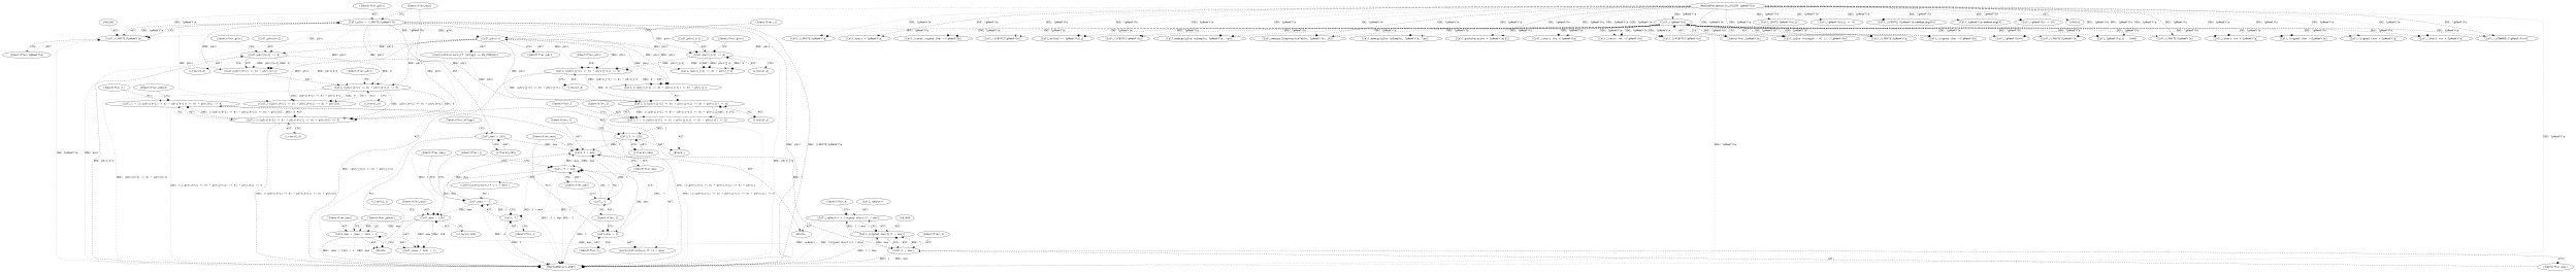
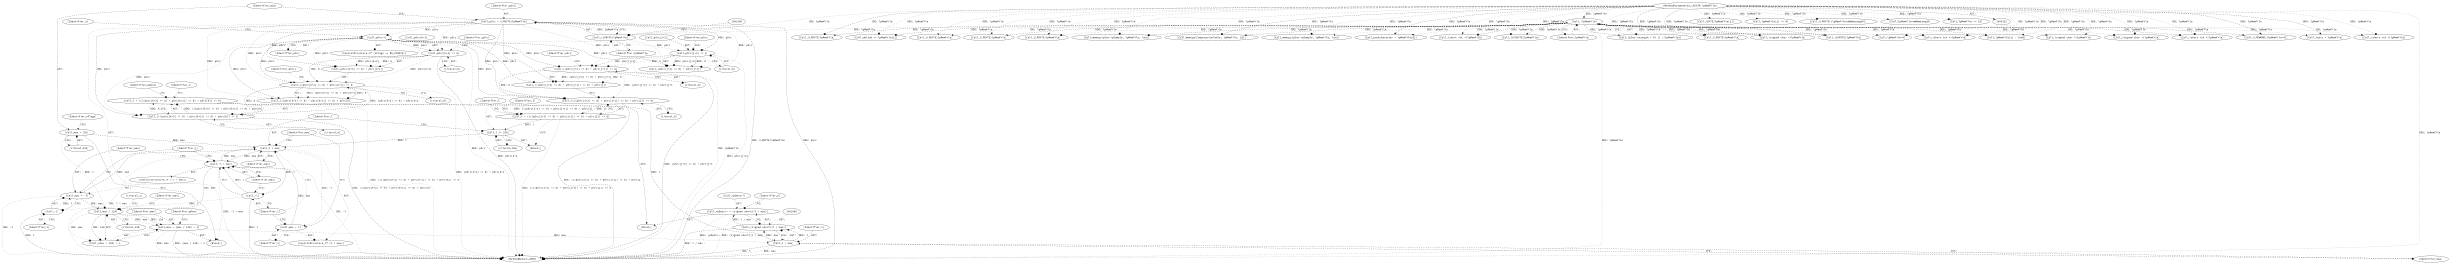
  digraph {
    fontname="Source Code Pro"
    node [fontname="Source Code Pro"]
    edge [arrowhead=box fontname="Source Code Pro" style=dashed]
    n1 [label="(Call,*pDest++ = (signed short)(l / max))"]
    n2 [label="(Call,(signed short)(l / max))"]
    n3 [label="(MethodReturn,UINT)"]
    n4 [label="(Block,)"]
    n5 [label="(Call,l / max)"]
    n6 [label="(Identifier,max)"]
    n7 [label="(Call,l = ((((pSrc[k+2] << 8) + pSrc[k+1]) << 8) + pSrc[k]) << 8)"]
    n8 [label="(Call,((((pSrc[k+2] << 8) + pSrc[k+1]) << 8) + pSrc[k]) << 8)"]
    n9 [label="(Literal,8)"]
    n10 [label="(Call,((pSrc[k+2] << 8) + pSrc[k+1]) << 8)"]
    n11 [label="(Literal,8)"]
    n12 [label="(Call,(((pSrc[k+2] << 8) + pSrc[k+1]) << 8) + pSrc[k])"]
    n13 [label="(Call,pSrc[k+2] << 8)"]
    n14 [label="(Call,(pSrc[k+2] << 8) + pSrc[k+1])"]
    n15 [label="(Literal,8)"]
    n16 [label="(Call,pSrc = (LPBYTE)lpMemFile)"]
    n17 [label="(Call,(LPBYTE)lpMemFile)"]
    n18 [label="(Call,pSrc++)"]
    n19 [label="(Call,((((pSrc[j+2] << 8) + pSrc[j+1]) << 8) + pSrc[j]) << 8)"]
    n20 [label="(Call,((pSrc[j+2] << 8) + pSrc[j+1]) << 8)"]
    n21 [label="(Call,pSrc[j+2] << 8)"]
    n22 [label="(Call,(pSrc[j+2] << 8) + pSrc[j+1])"]
    n23 [label="(Block,)"]
    n24 [label="(Call,(((pSrc[j+2] << 8) + pSrc[j+1]) << 8) + pSrc[j])"]
    n25 [label="(Identifier,lpMemFile)"]
    n26 [label="(ControlStructure,if (nFlags == RS_PCM32S))"]
    n27 [label="(Identifier,pSrc)"]
    n28 [label="(Call,l = ((((pSrc[j+2] << 8) + pSrc[j+1]) << 8) + pSrc[j]) << 8)"]
    n29 [label="(Literal,8)"]
    n30 [label="(Literal,8)"]
    n31 [label="(Literal,8)"]
    n32 [label="(Call,!lpMemFile)"]
-   n33 [label="(Call,(const signed char *)lpMemFile)"]
    n34 [label="(Call,delta8 += lpMemFile[j])"]
    n35 [label="(Call,(LPBYTE)lpMemFile)"]
    n36 [label="(Call,memcpy(pIns->pSample, lpMemFile, len))"]
    n37 [label="(Call,memcpy(CompressionTable, lpMemFile, 16))"]
    n38 [label="(Call,memcpy(pIns->pSample, lpMemFile, len))"]
    n39 [label="(Call,packcharacter = lpMemFile[8])"]
    n40 [label="(Call,(short int *)lpMemFile)"]
    n41 [label="(Call,lpMemFile+4)"]
    n42 [label="(Call,lpMemFile[j] - 0x80)"]
    n43 [label="(Call,(LPBYTE)lpMemFile)"]
    n44 [label="(Call,(LPBYTE)lpMemFile)"]
    n45 [label="(Call,(LPBYTE)lpMemFile)"]
    n46 [label="(Identifier,lpMemFile)"]
    n47 [label="(Call,(signed char *)lpMemFile)"]
    n48 [label="(Call,*psrc = lpMemFile)"]
    n49 [label="(Call,(LPBYTE)lpMemFile)"]
    n50 [label="(Call,(LPBYTE)lpMemFile)"]
    n51 [label="(Call,(signed char *)lpMemFile)"]
    n52 [label="(Call,(short int *)lpMemFile)"]
    n53 [label="(Call,(signed char *)lpMemFile)"]
    n54 [label="(Call,(short int *)lpMemFile)"]
    n55 [label="(Call,(LPDWORD)(lpMemFile+4))"]
    n56 [label="(Call,(pIns->nLength < 4) || (!lpMemFile))"]
    n57 [label="(Call,(short int *)lpMemFile)"]
    n58 [label="(Call,(LPCBYTE)lpMemFile)"]
    n59 [label="(MethodParameterIn,LPCSTR lpMemFile)"]
    n60 [label="(Call,(BYTE)lpMemFile[j])"]
    n61 [label="(Call,lpMemFile[j] >> 4)"]
    n62 [label="(Call,(LPBYTE)(lpMemFile+dwMemLength))"]
    n63 [label="(Call,lpMemFile+dwMemLength)"]
    n64 [label="(Call,lpMemFile += 16)"]
    1000101
    n66 [label="(Call,max = (max / 128) + 1)"]
    n67 [label="(Call,(max / 128) + 1)"]
    n68 [label="(Call,max / 128)"]
    n69 [label="(Literal,128)"]
    n70 [label="(Call,max = 255)"]
    n71 [label="(Call,l > max)"]
    n72 [label="(Literal,255)"]
    n73 [label="(Call,-l > max)"]
    n74 [label="(Call,-l)"]
    n75 [label="(Call,max = l)"]
    n76 [label="(Identifier,max)"]
    n77 [label="(ControlStructure,if (l > max))"]
    n78 [label="(Identifier,max)"]
    n79 [label="(ControlStructure,if (-l > max))"]
    n80 [label="(Call,max = -l)"]
    n81 [label="(Call,-l)"]
    n82 [label="(Identifier,l)"]
    n83 [label="(Identifier,l)"]
    n84 [label="(Identifier,l)"]
    n85 [label="(Call,l /= 256)"]
    n86 [label="(Literal,256)"]
    n87 [label="(Block,)"]
    n88 [label="(Identifier,pSrc)"]
    n89 [label="(Identifier,pSrc)"]
    n90 [label="(Call,pSrc[j+2])"]
    n91 [label="(Identifier,j)"]
    n92 [label="(Identifier,pSrc)"]
    n93 [label="(Identifier,k)"]
    n94 [label="(Identifier,l)"]
    n95 [label="(Identifier,l)"]
    n96 [label="(Identifier,j)"]
    n97 [label="(Identifier,pDest)"]
    n98 [label="(Call,*pDest++)"]
    n99 [label="(Call,pSrc[k+2])"]
    n100 [label="(Identifier,nFlags)"]
    n101 [label="(Identifier,max)"]
    n102 [label="(Identifier,pDest)"]
    n103 [label="(Identifier,max)"]
    n104 [label="(Identifier,l)"]
    n105 [label="(Identifier,pSrc)"]
    n106 [label="(Identifier,max)"]
    n107 [label="(Identifier,max)"]
    n108 [label="(Identifier,pSrc)"]
    n109 [label="(Identifier,l)"]
    n110 [label="(Identifier,max)"]
    n111 [label="(Identifier,l)"]
    n112 [label="(Literal,1)"]
    1001689
    1001566
    n1 -> n2 [label="CFG: "]
    n1 -> n3 [arrowhead=normal label="DDG: (signed short)(l / max)" style=dotted]
    n1 -> n3 [label="DDG: *pDest++" style=dotted]
    n1 -> n4 [arrowhead=tee label="AST: "]
    n2 -> n1 [arrowhead=tee label="AST: " style=dotted]
    n2 -> n1 [arrowhead=normal label="DDG: l / max"]
    n2 -> n3 [arrowhead=tee label="DDG: l / max"]
    n2 -> n5 [arrowhead=tee label="CFG: "]
    n5 -> n2 [label="AST: " style=dotted]
    n5 -> n2 [arrowhead=normal label="DDG: l"]
    n5 -> n2 [arrowhead=normal label="DDG: max" style=dotted]
    n5 -> n3 [arrowhead=tee label="DDG: l"]
    n5 -> n3 [arrowhead=normal label="DDG: max" style=dotted]
    n5 -> n6 [label="CFG: "]
    n6 -> n5 [arrowhead=tee label="AST: "]
    n7 -> n3 [arrowhead=tee label="DDG: ((((pSrc[k+2] << 8) + pSrc[k+1]) << 8) + pSrc[k]) << 8" style=dotted]
    n7 -> n4 [arrowhead=normal label="AST: "]
    n7 -> n5 [arrowhead=tee label="DDG: l"]
    n7 -> n8 [arrowhead=tee label="CFG: " style=dotted]
    n8 -> n3 [arrowhead=tee label="DDG: (((pSrc[k+2] << 8) + pSrc[k+1]) << 8) + pSrc[k]"]
    n8 -> n7 [arrowhead=tee label="AST: "]
    n8 -> n7 [label="DDG: (((pSrc[k+2] << 8) + pSrc[k+1]) << 8) + pSrc[k]"]
    n8 -> n7 [arrowhead=tee label="DDG: 8" style=dotted]
    n8 -> n9 [arrowhead=tee label="CFG: "]
    n9 -> n8 [arrowhead=tee label="AST: " style=dotted]
    n10 -> n3 [label="DDG: (pSrc[k+2] << 8) + pSrc[k+1]" style=dotted]
    n10 -> n8 [arrowhead=tee label="DDG: (pSrc[k+2] << 8) + pSrc[k+1]"]
    n10 -> n8 [arrowhead=normal label="DDG: 8"]
    n10 -> n11 [arrowhead=normal label="CFG: " style=dotted]
    n10 -> n12 [arrowhead=tee label="AST: "]
    n10 -> n12 [arrowhead=tee label="DDG: (pSrc[k+2] << 8) + pSrc[k+1]" style=dotted]
    n10 -> n12 [label="DDG: 8"]
    n11 -> n10 [arrowhead=normal label="AST: "]
    n12 -> n8 [label="AST: " style=dotted]
    n13 -> n3 [label="DDG: pSrc[k+2]"]
    n13 -> n10 [arrowhead=tee label="DDG: pSrc[k+2]" style=dotted]
    n13 -> n10 [arrowhead=normal label="DDG: 8"]
    n13 -> n14 [arrowhead=normal label="AST: "]
    n13 -> n14 [arrowhead=normal label="DDG: pSrc[k+2]" style=dotted]
    n13 -> n14 [label="DDG: 8" style=dotted]
    n13 -> n15 [arrowhead=normal label="CFG: " style=dotted]
    n14 -> n10 [arrowhead=normal label="AST: "]
    n15 -> n13 [arrowhead=normal label="AST: " style=dotted]
    n16 -> n3 [arrowhead=tee label="DDG: (LPBYTE)lpMemFile"]
    n16 -> n3 [label="DDG: pSrc"]
    n16 -> n8 [label="DDG: pSrc"]
    n16 -> n10 [arrowhead=normal label="DDG: pSrc" style=dotted]
    n16 -> n12 [arrowhead=normal label="DDG: pSrc" style=dotted]
    n16 -> n13 [arrowhead=normal label="DDG: pSrc" style=dotted]
    n16 -> n14 [arrowhead=tee label="DDG: pSrc"]
    n16 -> n17 [arrowhead=normal label="CFG: "]
    n16 -> n18 [label="DDG: pSrc" style=dotted]
    n16 -> n19 [arrowhead=normal label="DDG: pSrc"]
    n16 -> n20 [label="DDG: pSrc" style=dotted]
    n16 -> n21 [label="DDG: pSrc"]
    n16 -> n22 [label="DDG: pSrc" style=dotted]
    n16 -> n23 [arrowhead=tee label="AST: " style=dotted]
    n16 -> n24 [label="DDG: pSrc"]
    n17 -> n3 [arrowhead=tee label="DDG: lpMemFile" style=dotted]
    n17 -> n16 [arrowhead=normal label="AST: "]
    n17 -> n16 [arrowhead=tee label="DDG: lpMemFile" style=dotted]
    n17 -> n25 [arrowhead=tee label="CFG: "]
    n18 -> n3 [arrowhead=normal label="DDG: pSrc" style=dotted]
    n18 -> n8 [label="DDG: pSrc" style=dotted]
    n18 -> n10 [arrowhead=normal label="DDG: pSrc"]
    n18 -> n12 [arrowhead=normal label="DDG: pSrc"]
    n18 -> n13 [arrowhead=normal label="DDG: pSrc"]
    n18 -> n14 [label="DDG: pSrc" style=dotted]
    n18 -> n19 [arrowhead=tee label="DDG: pSrc"]
    n18 -> n20 [label="DDG: pSrc"]
    n18 -> n21 [arrowhead=normal label="DDG: pSrc" style=dotted]
-   n18 -> n22 [arrowhead=normal label="DDG: pSrc"]
+   n18 -> n22 [label="DDG: pSrc"]
    n18 -> n24 [label="DDG: pSrc"]
    n18 -> n26 [label="AST: " style=dotted]
    n18 -> n27 [label="CFG: "]
    n19 -> n3 [arrowhead=tee label="DDG: (((pSrc[j+2] << 8) + pSrc[j+1]) << 8) + pSrc[j]"]
    n19 -> n28 [arrowhead=normal label="AST: "]
    n19 -> n28 [arrowhead=normal label="DDG: (((pSrc[j+2] << 8) + pSrc[j+1]) << 8) + pSrc[j]" style=dotted]
    n19 -> n28 [arrowhead=normal label="DDG: 8"]
    n19 -> n29 [label="CFG: "]
    n20 -> n3 [label="DDG: (pSrc[j+2] << 8) + pSrc[j+1]"]
    n20 -> n19 [arrowhead=tee label="DDG: (pSrc[j+2] << 8) + pSrc[j+1]" style=dotted]
    n20 -> n19 [label="DDG: 8"]
    n20 -> n24 [label="AST: " style=dotted]
    n20 -> n24 [arrowhead=tee label="DDG: (pSrc[j+2] << 8) + pSrc[j+1]" style=dotted]
    n20 -> n24 [label="DDG: 8" style=dotted]
    n20 -> n30 [label="CFG: "]
    n21 -> n3 [arrowhead=normal label="DDG: pSrc[j+2]" style=dotted]
    n21 -> n20 [label="DDG: pSrc[j+2]"]
    n21 -> n20 [label="DDG: 8" style=dotted]
    n21 -> n22 [label="AST: "]
    n21 -> n22 [label="DDG: pSrc[j+2]"]
    n21 -> n22 [arrowhead=tee label="DDG: 8"]
    n21 -> n31 [arrowhead=normal label="CFG: " style=dotted]
    n24 -> n19 [label="AST: "]
    n25 -> n17 [label="AST: " style=dotted]
    n27 -> n18 [arrowhead=normal label="AST: " style=dotted]
    n28 -> n3 [label="DDG: ((((pSrc[j+2] << 8) + pSrc[j+1]) << 8) + pSrc[j]) << 8" style=dotted]
    n28 -> n19 [label="CFG: " style=dotted]
    n28 -> n85 [arrowhead=tee label="DDG: l"]
    n28 -> n87 [arrowhead=normal label="AST: " style=dotted]
    n29 -> n19 [arrowhead=normal label="AST: " style=dotted]
    n30 -> n20 [arrowhead=tee label="AST: " style=dotted]
    n31 -> n21 [label="AST: "]
    n32 -> n3 [arrowhead=normal label="DDG: lpMemFile" style=dotted]
    n32 -> n17 [label="DDG: lpMemFile" style=dotted]
-   n32 -> n33 [label="DDG: lpMemFile" style=dotted]
    n32 -> n34 [label="DDG: lpMemFile"]
    n32 -> n35 [arrowhead=tee label="DDG: lpMemFile"]
    n32 -> n36 [label="DDG: lpMemFile"]
    n32 -> n37 [arrowhead=normal label="DDG: lpMemFile"]
    n32 -> n38 [arrowhead=tee label="DDG: lpMemFile" style=dotted]
    n32 -> n39 [arrowhead=normal label="DDG: lpMemFile" style=dotted]
    n32 -> n40 [label="DDG: lpMemFile"]
    n32 -> n41 [arrowhead=normal label="DDG: lpMemFile" style=dotted]
    n32 -> n42 [label="DDG: lpMemFile"]
    n32 -> n43 [arrowhead=tee label="DDG: lpMemFile"]
    n32 -> n44 [arrowhead=tee label="DDG: lpMemFile" style=dotted]
    n32 -> n45 [arrowhead=tee label="DDG: lpMemFile"]
    n32 -> n46 [label="CFG: "]
    n32 -> n47 [arrowhead=normal label="DDG: lpMemFile" style=dotted]
    n32 -> n48 [arrowhead=tee label="DDG: lpMemFile" style=dotted]
    n32 -> n49 [arrowhead=tee label="DDG: lpMemFile" style=dotted]
    n32 -> n50 [label="DDG: lpMemFile" style=dotted]
    n32 -> n51 [label="DDG: lpMemFile"]
    n32 -> n52 [label="DDG: lpMemFile" style=dotted]
    n32 -> n53 [label="DDG: lpMemFile" style=dotted]
    n32 -> n54 [label="DDG: lpMemFile"]
    n32 -> n55 [arrowhead=normal label="DDG: lpMemFile"]
    n32 -> n56 [label="AST: " style=dotted]
    n32 -> n56 [arrowhead=tee label="DDG: lpMemFile"]
    n32 -> n57 [arrowhead=normal label="DDG: lpMemFile" style=dotted]
    n32 -> n58 [arrowhead=normal label="DDG: lpMemFile"]
    n46 -> n32 [label="AST: "]
    n56 -> n32 [arrowhead=normal label="CFG: " style=dotted]
    n59 -> n3 [label="DDG: lpMemFile" style=dotted]
    n59 -> n17 [arrowhead=tee label="DDG: lpMemFile" style=dotted]
    n59 -> n32 [arrowhead=normal label="DDG: lpMemFile" style=dotted]
-   n59 -> n33 [label="DDG: lpMemFile" style=dotted]
    n59 -> n34 [label="DDG: lpMemFile" style=dotted]
    n59 -> n35 [arrowhead=normal label="DDG: lpMemFile" style=dotted]
    n59 -> n36 [label="DDG: lpMemFile" style=dotted]
    n59 -> n37 [label="DDG: lpMemFile"]
    n59 -> n38 [label="DDG: lpMemFile" style=dotted]
    n59 -> n39 [arrowhead=normal label="DDG: lpMemFile"]
    n59 -> n40 [arrowhead=normal label="DDG: lpMemFile" style=dotted]
    n59 -> n41 [label="DDG: lpMemFile" style=dotted]
    n59 -> n42 [arrowhead=normal label="DDG: lpMemFile" style=dotted]
    n59 -> n43 [label="DDG: lpMemFile"]
    n59 -> n44 [label="DDG: lpMemFile" style=dotted]
    n59 -> n45 [arrowhead=normal label="DDG: lpMemFile"]
    n59 -> n47 [arrowhead=normal label="DDG: lpMemFile" style=dotted]
    n59 -> n48 [arrowhead=normal label="DDG: lpMemFile"]
    n59 -> n49 [arrowhead=tee label="DDG: lpMemFile" style=dotted]
    n59 -> n50 [arrowhead=normal label="DDG: lpMemFile" style=dotted]
    n59 -> n51 [arrowhead=tee label="DDG: lpMemFile"]
    n59 -> n52 [label="DDG: lpMemFile" style=dotted]
    n59 -> n53 [label="DDG: lpMemFile" style=dotted]
    n59 -> n54 [label="DDG: lpMemFile" style=dotted]
    n59 -> n55 [arrowhead=normal label="DDG: lpMemFile"]
    n59 -> n57 [label="DDG: lpMemFile" style=dotted]
    n59 -> n58 [label="DDG: lpMemFile" style=dotted]
    n59 -> n60 [arrowhead=normal label="DDG: lpMemFile" style=dotted]
    n59 -> n61 [arrowhead=normal label="DDG: lpMemFile" style=dotted]
    n59 -> n62 [label="DDG: lpMemFile" style=dotted]
    n59 -> n63 [arrowhead=normal label="DDG: lpMemFile" style=dotted]
    n59 -> n64 [label="DDG: lpMemFile" style=dotted]
    n59 -> 1000101 [arrowhead=normal label="AST: "]
    n66 -> n3 [label="DDG: max" style=dotted]
    n66 -> n3 [arrowhead=normal label="DDG: (max / 128) + 1"]
    n66 -> n5 [arrowhead=tee label="DDG: max" style=dotted]
    n66 -> n23 [arrowhead=tee label="AST: "]
    n66 -> n67 [arrowhead=normal label="CFG: "]
    n67 -> n66 [label="AST: " style=dotted]
    n68 -> n66 [arrowhead=normal label="DDG: max" style=dotted]
    n68 -> n66 [arrowhead=normal label="DDG: 128"]
    n68 -> n67 [arrowhead=normal label="AST: "]
    n68 -> n67 [label="DDG: max" style=dotted]
    n68 -> n67 [label="DDG: 128"]
    n68 -> n69 [arrowhead=tee label="CFG: "]
    n69 -> n68 [label="AST: " style=dotted]
    n70 -> n23 [label="AST: "]
    n70 -> n68 [label="DDG: l" style=dotted]
    n70 -> n71 [arrowhead=normal label="DDG: max"]
    n70 -> n72 [arrowhead=normal label="CFG: "]
    n71 -> n3 [arrowhead=normal label="DDG: l > max" style=dotted]
    n71 -> n73 [arrowhead=tee label="DDG: max"]
    n71 -> n74 [label="DDG: l"]
    n71 -> n75 [arrowhead=tee label="DDG: -l" style=dotted]
    n71 -> n76 [arrowhead=normal label="CFG: "]
    n71 -> n77 [arrowhead=normal label="AST: " style=dotted]
    n72 -> n70 [label="AST: "]
    n73 -> n3 [arrowhead=normal label="DDG: -l" style=dotted]
    n73 -> n3 [arrowhead=tee label="DDG: -l > max" style=dotted]
    n73 -> n68 [label="DDG: max"]
    n73 -> n71 [arrowhead=tee label="DDG: max"]
    n73 -> n78 [arrowhead=normal label="CFG: "]
    n73 -> n79 [arrowhead=tee label="AST: "]
    n74 -> n3 [arrowhead=normal label="DDG: l"]
    n74 -> n73 [arrowhead=normal label="AST: "]
    n74 -> n73 [label="DDG: l"]
    n74 -> n81 [label="DDG: l" style=dotted]
    n74 -> n82 [arrowhead=normal label="CFG: " style=dotted]
    n75 -> n73 [label="DDG: max"]
    n75 -> n77 [label="AST: " style=dotted]
    n75 -> n84 [label="CFG: " style=dotted]
    n76 -> n71 [arrowhead=normal label="AST: "]
    n78 -> n73 [arrowhead=normal label="AST: "]
    n78 -> n74 [arrowhead=normal label="CFG: "]
    n79 -> n80 [arrowhead=tee label="AST: " style=dotted]
    n80 -> n3 [arrowhead=tee label="DDG: -l" style=dotted]
    n80 -> n68 [arrowhead=tee label="DDG: max"]
    n80 -> n71 [arrowhead=tee label="DDG: max"]
    n80 -> n81 [label="CFG: "]
    n81 -> n3 [arrowhead=tee label="DDG: l"]
    n81 -> n80 [label="AST: "]
    n81 -> n80 [arrowhead=tee label="DDG: l" style=dotted]
    n81 -> n83 [arrowhead=normal label="CFG: " style=dotted]
    n82 -> n71 [label="CFG: " style=dotted]
    n82 -> n74 [arrowhead=tee label="AST: " style=dotted]
    n82 -> n75 [label="CFG: "]
    n83 -> n81 [label="AST: " style=dotted]
    n84 -> n75 [arrowhead=normal label="AST: " style=dotted]
    n85 -> n71 [arrowhead=tee label="DDG: l"]
    n85 -> n86 [label="CFG: "]
    n85 -> n87 [arrowhead=normal label="AST: "]
    n86 -> n85 [label="AST: "]
    n88 -> n10 [arrowhead=normal label="CFG: " style=dotted]
    n89 -> n16 [arrowhead=tee label="AST: " style=dotted]
    n90 -> n21 [arrowhead=normal label="AST: "]
    n91 -> n73 [label="CFG: "]
    n91 -> n80 [arrowhead=tee label="CFG: "]
    n92 -> n13 [arrowhead=normal label="CFG: " style=dotted]
    n93 -> n1 [label="CFG: "]
    n94 -> n28 [label="CFG: "]
    n94 -> n85 [arrowhead=tee label="AST: " style=dotted]
    n95 -> n5 [arrowhead=normal label="AST: "]
    n96 -> n18 [arrowhead=normal label="CFG: "]
    n97 -> n7 [label="CFG: "]
    n98 -> n1 [arrowhead=tee label="AST: " style=dotted]
    n99 -> n13 [arrowhead=tee label="AST: " style=dotted]
    n100 -> n70 [arrowhead=tee label="CFG: " style=dotted]
    n101 -> n71 [label="CFG: "]
    n101 -> n75 [arrowhead=tee label="AST: "]
    n102 -> n66 [arrowhead=normal label="CFG: "]
    n103 -> n68 [arrowhead=normal label="AST: " style=dotted]
    n104 -> n71 [arrowhead=tee label="AST: "]
    n104 -> n85 [label="CFG: "]
    n105 -> n21 [label="CFG: "]
    n106 -> n66 [arrowhead=normal label="AST: "]
    n107 -> n16 [arrowhead=normal label="CFG: "]
    n107 -> n70 [arrowhead=tee label="AST: "]
    n108 -> n20 [arrowhead=tee label="CFG: " style=dotted]
    n109 -> n7 [arrowhead=tee label="AST: "]
    n110 -> n73 [arrowhead=normal label="CFG: " style=dotted]
    n110 -> n80 [arrowhead=normal label="AST: "]
    n111 -> n28 [arrowhead=tee label="AST: "]
    n112 -> n68 [arrowhead=tee label="CFG: " style=dotted]
    1001689 -> n2 [arrowhead=tee label="AST: " style=dotted]
    1001566 -> n17 [label="AST: "]
  }
